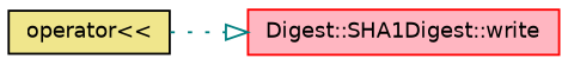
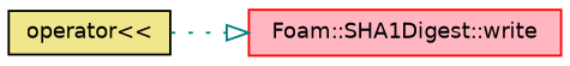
  digraph {
    rankdir=LR
    node [fontname=Helvetica fontsize=10 shape=record style=filled]
    n1 [color=black fillcolor=khaki fontcolor=black height=0.2 label="operator\<\<" width=0.4]
-   n2 [color=red height=0.2 label="Digest::SHA1Digest::write" width=0.4 fillcolor=lightpink]
+   n2 [color=red height=0.2 label="Foam::SHA1Digest::write" width=0.4 fillcolor=lightpink]
    n1 -> n2 [color=teal fontname=Helvetica fontsize=10 labelfontname=Helvetica labelfontsize=10 style=dotted arrowhead=onormal]
  }
